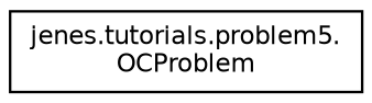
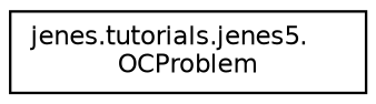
  digraph {
    rankdir=LR
-   n1 [color=black fillcolor=white fontname=Helvetica fontsize=10 height=0.2 label="jenes.tutorials.problem5.\lOCProblem" shape=record style=filled width=0.4]
+   n1 [color=black fillcolor=white fontname=Helvetica fontsize=10 height=0.2 label="jenes.tutorials.jenes5.\lOCProblem" shape=record style=filled width=0.4]
  }
